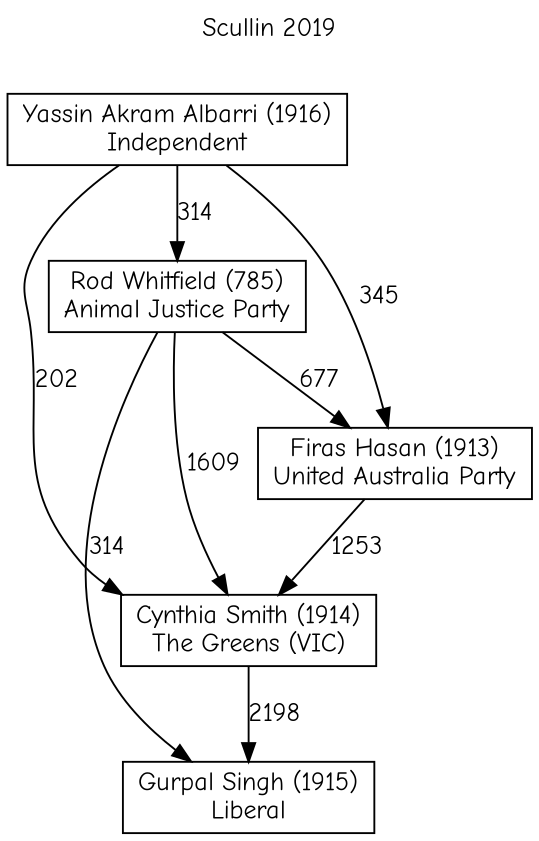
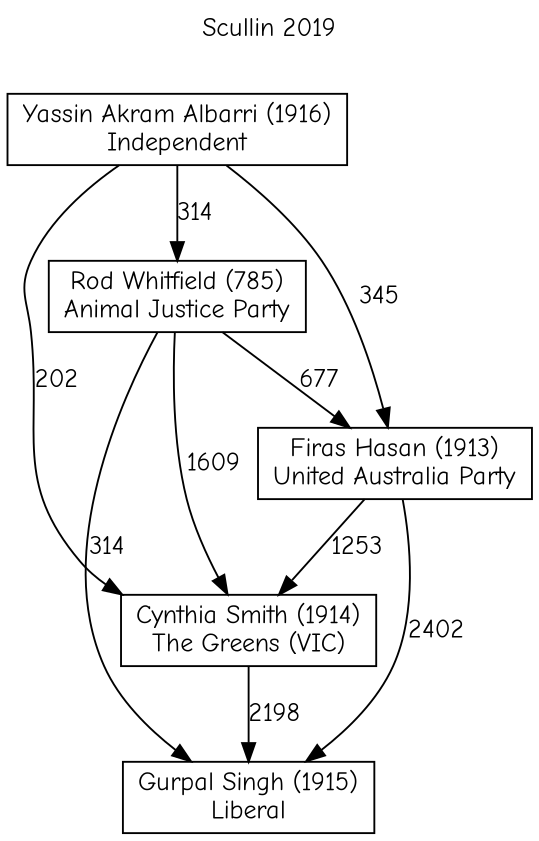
  digraph {
    fontname="Comic Neue"
    label="Scullin 2019"
    labelloc=t
    mclimit=10
    node [fontname="Comic Neue" shape=box]
    edge [fontname="Comic Neue"]
    n1 [label="Gurpal Singh (1915)\nLiberal"]
    n2 [label="Cynthia Smith (1914)\nThe Greens (VIC)"]
    n3 [label="Firas Hasan (1913)\nUnited Australia Party"]
    n4 [label="Rod Whitfield (785)\nAnimal Justice Party"]
    n5 [label="Yassin Akram Albarri (1916)\nIndependent"]
    n2 -> n1 [label=2198]
+   n3 -> n1 [label=2402]
    n3 -> n2 [label=1253]
    n4 -> n1 [label=314]
    n4 -> n2 [label=1609]
    n4 -> n3 [label=677]
    n5 -> n2 [label=202]
    n5 -> n3 [label=345]
    n5 -> n4 [label=314]
  }
